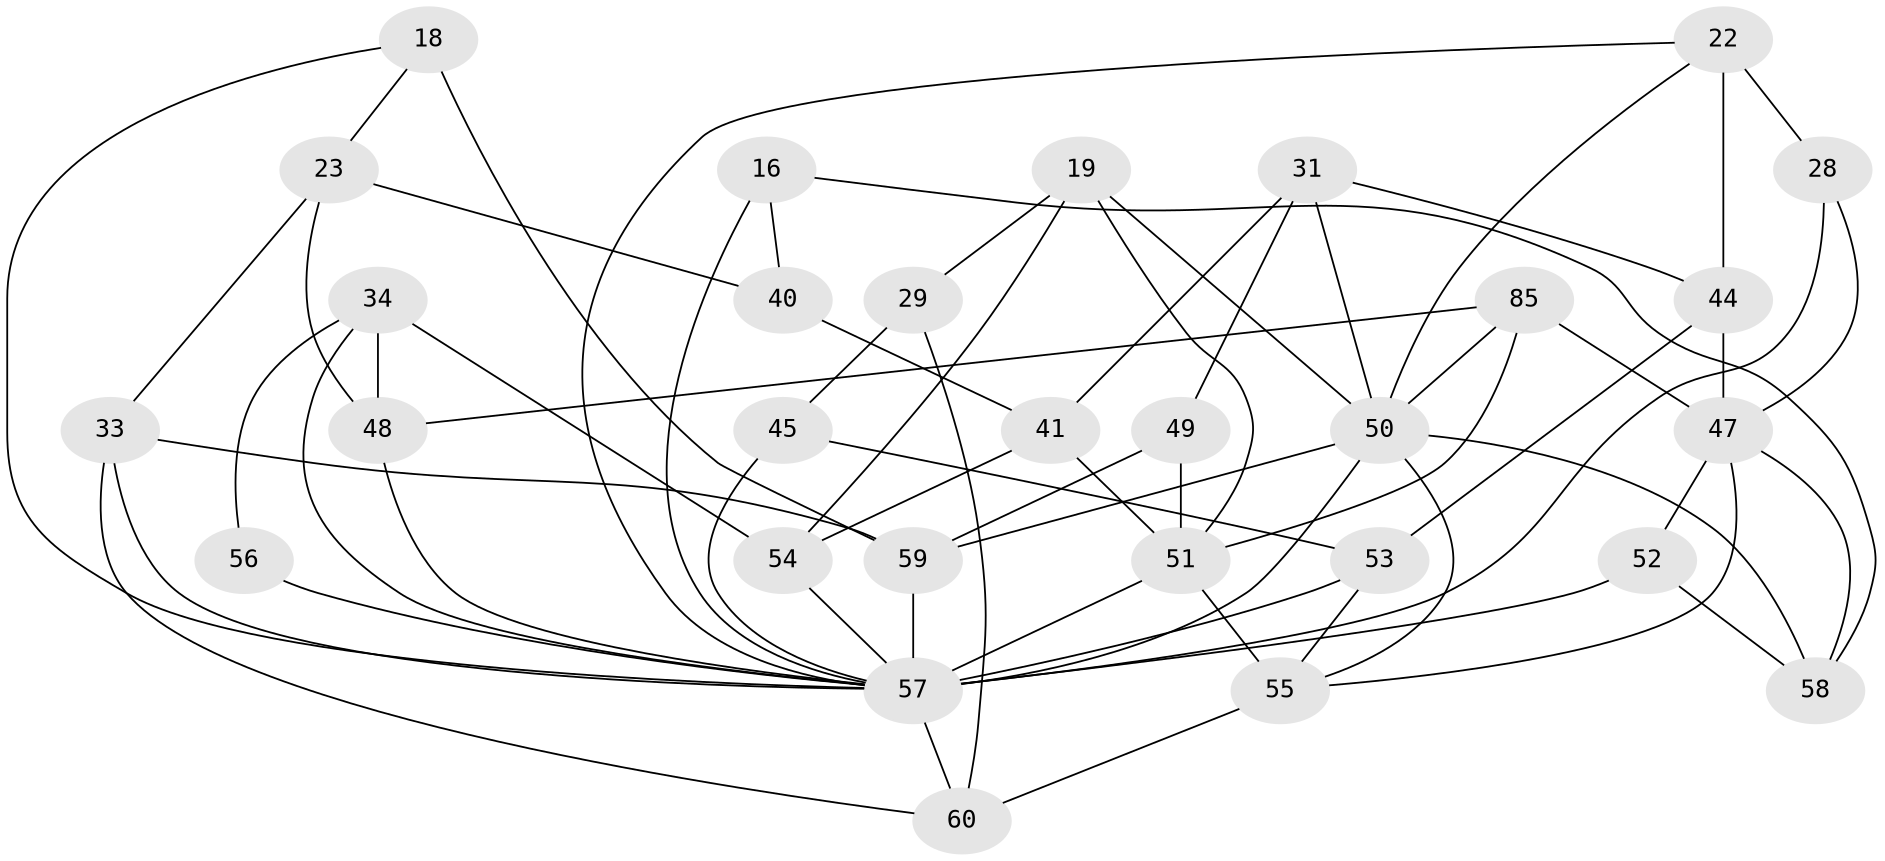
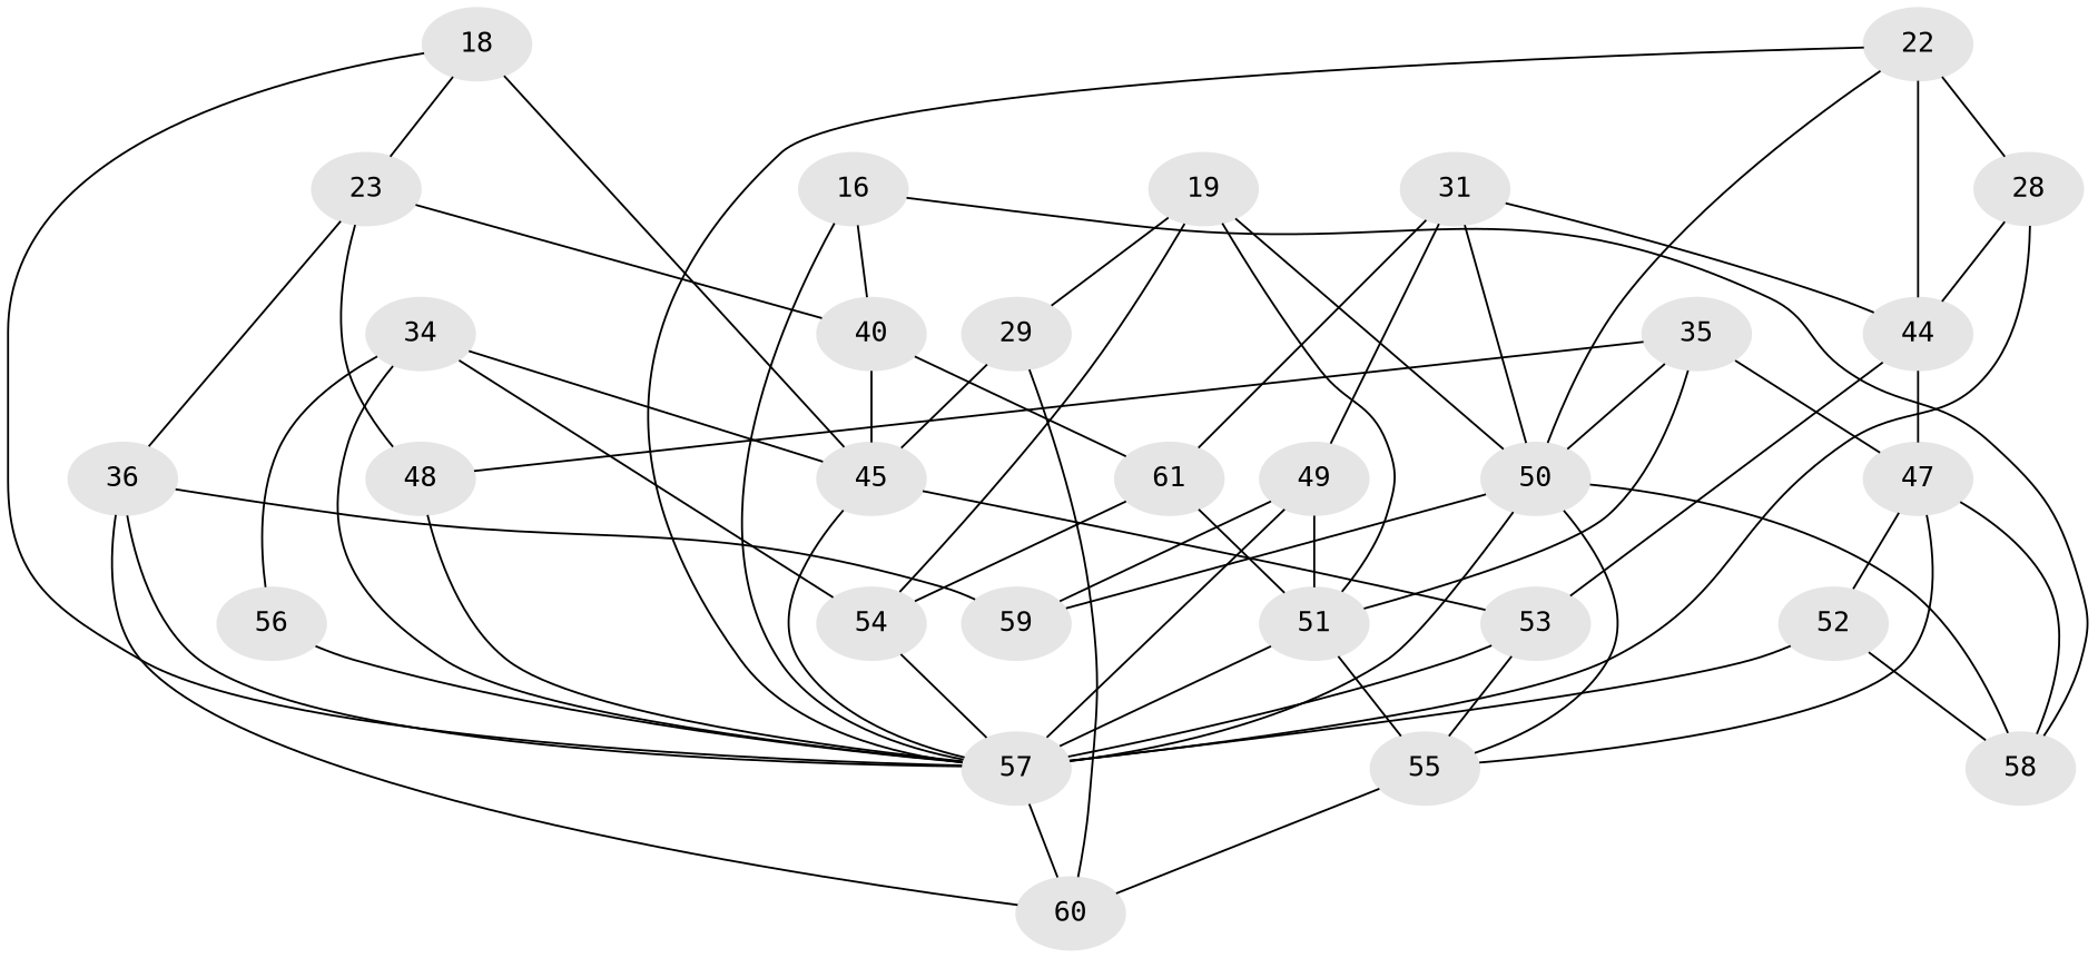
  graph {
    fontname="DejaVu Sans Mono"
    node [color=gray90 fontname="DejaVu Sans Mono" style=filled]
    edge [fontname="DejaVu Sans Mono"]
    16
    40
    57 [super="+14+36+43+37"]
    58 [super="+27"]
    45
-   41
+   41 [label=61]
    60
    18
    23
    59
-   33
+   33 [label=36]
    48 [super="+39"]
    47 [super="+46"]
    52
    55 [super="+17"]
    19 [super="+3"]
    29
    50 [super="+24"]
    51 [super="+30+32"]
    54
    22 [super="+21"]
    28
    44 [super="+5"]
    53
    31
    49
    34 [super="+6"]
    56 [super="+1"]
-   35 [super="+12" label=85]
+   35 [super="+12"]
    16 -- 40
    16 -- 57 [weight=2]
    16 -- 58
+   40 -- 45
    40 -- 41
    57 -- 60
    45 -- 57
    45 -- 53
    41 -- 51
    41 -- 54
    18 -- 57
    18 -- 23
-   18 -- 59
+   18 -- 45
    23 -- 40
    23 -- 33
    23 -- 48
    33 -- 57
    33 -- 60
    33 -- 59
    48 -- 57
    47 -- 58
    47 -- 52
    47 -- 55
    52 -- 57
    52 -- 58 [weight=2]
    55 -- 60
    19 -- 29 [weight=2]
    19 -- 50 [weight=2]
    19 -- 51
    19 -- 54
    29 -- 45
    29 -- 60
    50 -- 57 [weight=2]
    50 -- 58
    50 -- 59
    50 -- 55
    51 -- 57 [weight=5]
    51 -- 55 [weight=2]
    54 -- 57
    22 -- 57
    22 -- 50
    22 -- 28
    22 -- 44 [weight=2]
    28 -- 57 [weight=2]
-   28 -- 47
+   28 -- 44
    44 -- 47 [weight=2]
    44 -- 53
    53 -- 57
    53 -- 55
    31 -- 41
    31 -- 50
    31 -- 44
    31 -- 49
-   59 -- 57
+   49 -- 57
    49 -- 59
    49 -- 51
    34 -- 57
-   34 -- 48 [weight=2]
+   34 -- 45 [weight=2]
    34 -- 54
    34 -- 56 [weight=2]
    56 -- 57 [weight=4]
    35 -- 48 [weight=2]
    35 -- 47
    35 -- 50
    35 -- 51 [weight=2]
  }
